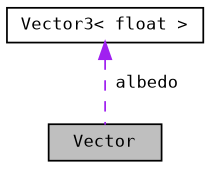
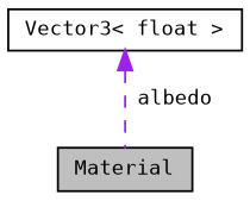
  digraph {
    fontname="DejaVu Sans Mono"
    node [color=black fontname="DejaVu Sans Mono" fontsize=10 shape=record style=filled]
-   n1 [fillcolor=grey75 fontcolor=black height=0.2 label=Vector width=0.4]
+   n1 [fillcolor=grey75 fontcolor=black height=0.2 label=Material width=0.4]
    n2 [fillcolor=white height=0.2 label="Vector3\< float \>" width=0.4]
    n2 -> n1 [color=purple dir=back fontname="DejaVu Sans Mono" fontsize=10 label=" albedo" labelfontname=Helvetica labelfontsize=10 style=dashed]
  }
